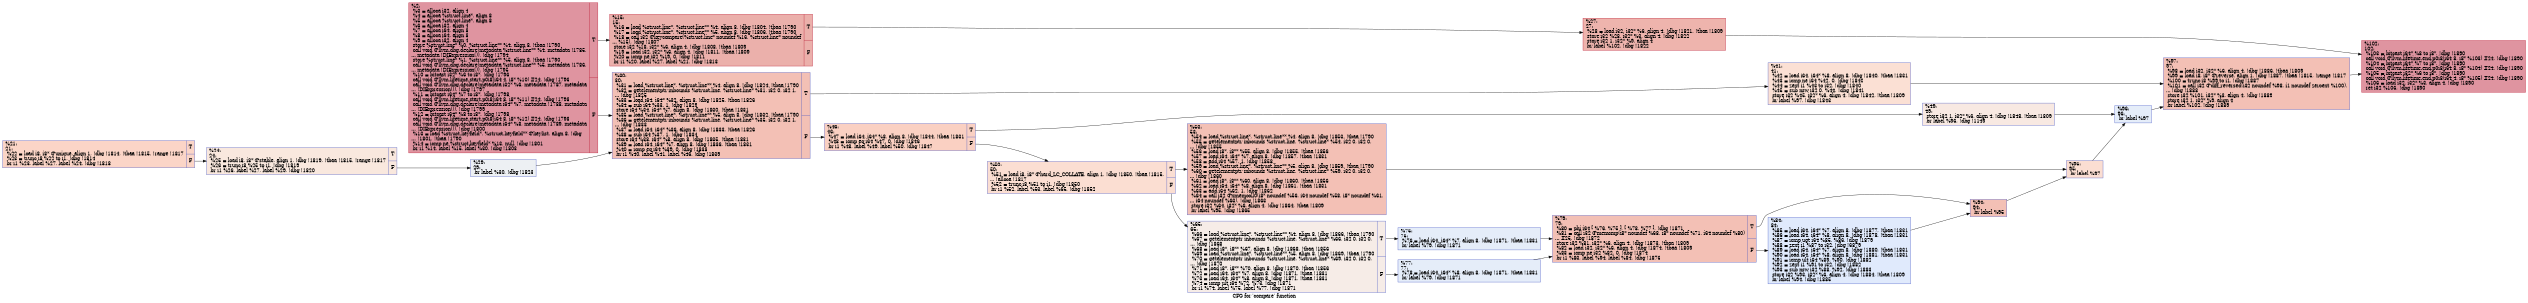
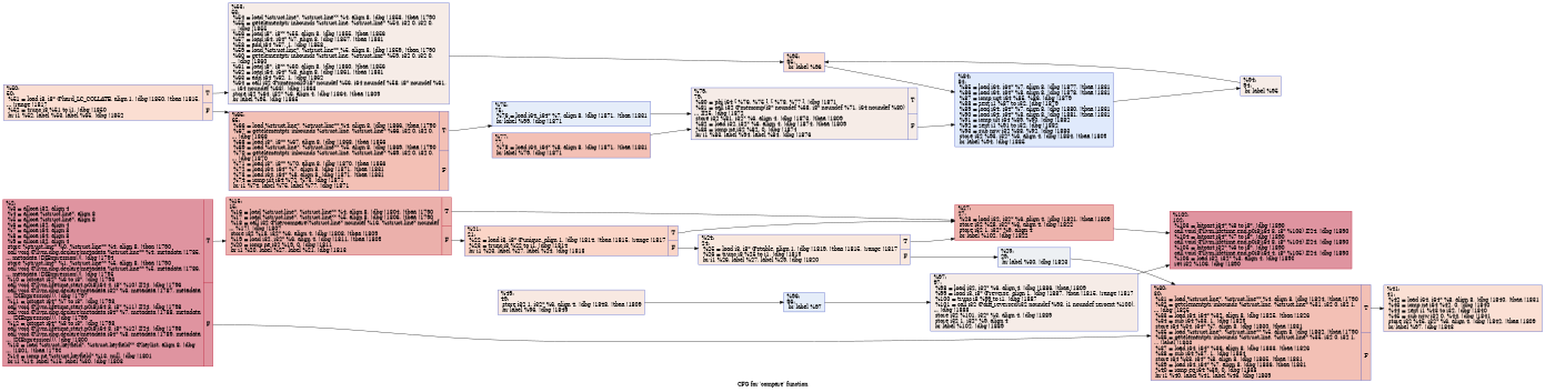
  digraph {
    label="CFG for 'compare' function"
    rankdir=LR
    node [color="#3d50c3ff" fillcolor="#ead5c970" shape=record style=filled]
    n1 [color="#b70d28ff" fillcolor="#b70d2870" label="{%2:\l  %3 = alloca i32, align 4\l  %4 = alloca %struct.line*, align 8\l  %5 = alloca %struct.line*, align 8\l  %6 = alloca i32, align 4\l  %7 = alloca i64, align 8\l  %8 = alloca i64, align 8\l  %9 = alloca i32, align 4\l  store %struct.line* %0, %struct.line** %4, align 8, !tbaa !1790\l  call void @llvm.dbg.declare(metadata %struct.line** %4, metadata !1785,\l... metadata !DIExpression()), !dbg !1794\l  store %struct.line* %1, %struct.line** %5, align 8, !tbaa !1790\l  call void @llvm.dbg.declare(metadata %struct.line** %5, metadata !1786,\l... metadata !DIExpression()), !dbg !1795\l  %10 = bitcast i32* %6 to i8*, !dbg !1796\l  call void @llvm.lifetime.start.p0i8(i64 4, i8* %10) #24, !dbg !1796\l  call void @llvm.dbg.declare(metadata i32* %6, metadata !1787, metadata\l... !DIExpression()), !dbg !1797\l  %11 = bitcast i64* %7 to i8*, !dbg !1798\l  call void @llvm.lifetime.start.p0i8(i64 8, i8* %11) #24, !dbg !1798\l  call void @llvm.dbg.declare(metadata i64* %7, metadata !1788, metadata\l... !DIExpression()), !dbg !1799\l  %12 = bitcast i64* %8 to i8*, !dbg !1798\l  call void @llvm.lifetime.start.p0i8(i64 8, i8* %12) #24, !dbg !1798\l  call void @llvm.dbg.declare(metadata i64* %8, metadata !1789, metadata\l... !DIExpression()), !dbg !1800\l  %13 = load %struct.keyfield*, %struct.keyfield** @keylist, align 8, !dbg\l... !1801, !tbaa !1790\l  %14 = icmp ne %struct.keyfield* %13, null, !dbg !1801\l  br i1 %14, label %15, label %30, !dbg !1803\l|{<s0>T|<s1>F}}"]
-   n2 [color="#b70d28ff" fillcolor="#d24b4070" label="{%15:\l15:                                               \l  %16 = load %struct.line*, %struct.line** %4, align 8, !dbg !1804, !tbaa !1790\l  %17 = load %struct.line*, %struct.line** %5, align 8, !dbg !1806, !tbaa !1790\l  %18 = call i32 @keycompare(%struct.line* noundef %16, %struct.line* noundef\l... %15), !dbg !1807\l  store i32 %18, i32* %6, align 4, !dbg !1808, !tbaa !1809\l  %19 = load i32, i32* %6, align 4, !dbg !1811, !tbaa !1809\l  %20 = icmp ne i32 %19, 0, !dbg !1811\l  br i1 %20, label %27, label %21, !dbg !1813\l|{<s0>T|<s1>F}}"]
-   n3 [fillcolor="#e5705870" label="{%30:\l30:                                               \l  %31 = load %struct.line*, %struct.line** %4, align 8, !dbg !1824, !tbaa !1790\l  %32 = getelementptr inbounds %struct.line, %struct.line* %31, i32 0, i32 1,\l... !dbg !1825\l  %33 = load i64, i64* %32, align 8, !dbg !1825, !tbaa !1826\l  %34 = sub i64 %33, 1, !dbg !1829\l  store i64 %34, i64* %7, align 8, !dbg !1830, !tbaa !1831\l  %35 = load %struct.line*, %struct.line** %5, align 8, !dbg !1832, !tbaa !1790\l  %36 = getelementptr inbounds %struct.line, %struct.line* %35, i32 0, i32 1,\l... !dbg !1833\l  %37 = load i64, i64* %36, align 8, !dbg !1833, !tbaa !1826\l  %38 = sub i64 %37, 1, !dbg !1834\l  store i64 %38, i64* %8, align 8, !dbg !1835, !tbaa !1831\l  %39 = load i64, i64* %7, align 8, !dbg !1836, !tbaa !1831\l  %40 = icmp eq i64 %39, 0, !dbg !1838\l  br i1 %40, label %41, label %46, !dbg !1839\l|{<s0>T|<s1>F}}"]
+   n2 [color="#b70d28ff" fillcolor="#d24b4070" label="{%15:\l15:                                               \l  %16 = load %struct.line*, %struct.line** %4, align 8, !dbg !1804, !tbaa !1790\l  %17 = load %struct.line*, %struct.line** %5, align 8, !dbg !1806, !tbaa !1790\l  %18 = call i32 @keycompare(%struct.line* noundef %16, %struct.line* noundef\l... %17), !dbg !1807\l  store i32 %18, i32* %6, align 4, !dbg !1808, !tbaa !1809\l  %19 = load i32, i32* %6, align 4, !dbg !1811, !tbaa !1809\l  %20 = icmp ne i32 %19, 0, !dbg !1811\l  br i1 %20, label %27, label %21, !dbg !1813\l|{<s0>T|<s1>F}}"]
+   n3 [fillcolor="#e5705870" label="{%30:\l30:                                               \l  %31 = load %struct.line*, %struct.line** %4, align 8, !dbg !1824, !tbaa !1790\l  %32 = getelementptr inbounds %struct.line, %struct.line* %31, i32 0, i32 1,\l... !dbg !1825\l  %33 = load i64, i64* %32, align 8, !dbg !1825, !tbaa !1826\l  %34 = sub i64 %33, 1, !dbg !1829\l  store i64 %34, i64* %7, align 8, !dbg !1830, !tbaa !1831\l  %35 = load %struct.line*, %struct.line** %5, align 8, !dbg !1832, !tbaa !1790\l  %36 = getelementptr inbounds %struct.line, %struct.line* %35, i32 0, i32 1,\l... !label !1833\l  %37 = load i64, i64* %36, align 8, !dbg !1833, !tbaa !1826\l  %38 = sub i64 %37, 1, !dbg !1834\l  store i64 %38, i64* %8, align 8, !dbg !1835, !tbaa !1831\l  %39 = load i64, i64* %7, align 8, !dbg !1836, !tbaa !1831\l  %40 = icmp eq i64 %39, 0, !dbg !1838\l  br i1 %40, label %41, label %46, !dbg !1839\l|{<s0>T|<s1>F}}"]
    n4 [color="#b70d28ff" fillcolor="#d8564670" label="{%27:\l27:                                               \l  %28 = load i32, i32* %6, align 4, !dbg !1821, !tbaa !1809\l  store i32 %28, i32* %3, align 4, !dbg !1822\l  store i32 1, i32* %9, align 4\l  br label %102, !dbg !1822\l}"]
    n5 [fillcolor="#f5a08170" label="{%21:\l21:                                               \l  %22 = load i8, i8* @unique, align 1, !dbg !1814, !tbaa !1815, !range !1817\l  %23 = trunc i8 %22 to i1, !dbg !1814\l  br i1 %23, label %27, label %24, !dbg !1818\l|{<s0>T|<s1>F}}"]
    n6 [fillcolor="#f7b99e70" label="{%41:\l41:                                               \l  %42 = load i64, i64* %8, align 8, !dbg !1840, !tbaa !1831\l  %43 = icmp ne i64 %42, 0, !dbg !1840\l  %44 = zext i1 %43 to i32, !dbg !1840\l  %45 = sub nsw i32 0, %44, !dbg !1841\l  store i32 %45, i32* %6, align 4, !dbg !1842, !tbaa !1809\l  br label %97, !dbg !1843\l}"]
-   n7 [fillcolor="#f3947570" label="{%46:\l46:                                               \l  %47 = load i64, i64* %8, align 8, !dbg !1844, !tbaa !1831\l  %48 = icmp eq i64 %47, 0, !dbg !1846\l  br i1 %48, label %49, label %50, !dbg !1847\l|{<s0>T|<s1>F}}"]
    n8 [color="#b70d28ff" fillcolor="#b70d2870" label="{%102:\l102:                                              \l  %103 = bitcast i64* %8 to i8*, !dbg !1890\l  call void @llvm.lifetime.end.p0i8(i64 8, i8* %103) #24, !dbg !1890\l  %104 = bitcast i64* %7 to i8*, !dbg !1890\l  call void @llvm.lifetime.end.p0i8(i64 8, i8* %104) #24, !dbg !1890\l  %105 = bitcast i32* %6 to i8*, !dbg !1890\l  call void @llvm.lifetime.end.p0i8(i64 4, i8* %105) #24, !dbg !1890\l  %106 = load i32, i32* %3, align 4, !dbg !1890\l  ret i32 %106, !dbg !1890\l}"]
    n9 [fillcolor="#f2cab570" label="{%24:\l24:                                               \l  %25 = load i8, i8* @stable, align 1, !dbg !1819, !tbaa !1815, !range !1817\l  %26 = trunc i8 %25 to i1, !dbg !1819\l  br i1 %26, label %27, label %29, !dbg !1820\l|{<s0>T|<s1>F}}"]
-   n10 [fillcolor="#e5705870" label="{%97:\l97:                                               \l  %98 = load i32, i32* %6, align 4, !dbg !1886, !tbaa !1809\l  %99 = load i8, i8* @reverse, align 1, !dbg !1887, !tbaa !1815, !range !1817\l  %100 = trunc i8 %99 to i1, !dbg !1887\l  %101 = call i32 @diff_reversed(i32 noundef %98, i1 noundef zeroext %100),\l... !dbg !1888\l  store i32 %101, i32* %3, align 4, !dbg !1889\l  store i32 1, i32* %9, align 4\l  br label %102, !dbg !1889\l}"]
-   n11 [fillcolor="#efcebd70" label="{%49:\l49:                                               \l  store i32 1, i32* %6, align 4, !dbg !1848, !tbaa !1809\l  br label %96, !dbg !1149\l}"]
-   n12 [fillcolor="#f7b59970" label="{%50:\l50:                                               \l  %51 = load i8, i8* @hard_LC_COLLATE, align 1, !dbg !1850, !tbaa !1815,\l... !alloca !1817\l  %52 = trunc i8 %51 to i1, !dbg !1850\l  br i1 %52, label %53, label %65, !dbg !1852\l|{<s0>T|<s1>F}}"]
+   n10 [label="{%97:\l97:                                               \l  %98 = load i32, i32* %6, align 4, !dbg !1886, !tbaa !1809\l  %99 = load i8, i8* @reverse, align 1, !dbg !1887, !tbaa !1815, !range !1817\l  %100 = trunc i8 %99 to i1, !dbg !1887\l  %101 = call i32 @diff_reversed(i32 noundef %98, i1 noundef zeroext %100),\l... !dbg !1888\l  store i32 %101, i32* %3, align 4, !dbg !1889\l  store i32 1, i32* %9, align 4\l  br label %102, !dbg !1889\l}"]
+   n11 [fillcolor="#efcebd70" label="{%49:\l49:                                               \l  store i32 1, i32* %6, align 4, !dbg !1848, !tbaa !1809\l  br label %96, !dbg !1849\l}"]
+   n12 [fillcolor="#f7b59970" label="{%50:\l50:                                               \l  %51 = load i8, i8* @hard_LC_COLLATE, align 1, !dbg !1850, !tbaa !1815,\l... !range !1817\l  %52 = trunc i8 %51 to i1, !dbg !1850\l  br i1 %52, label %53, label %65, !dbg !1852\l|{<s0>T|<s1>F}}"]
    n13 [fillcolor="#d6dce470" label="{%29:\l29:                                               \l  br label %30, !dbg !1823\l}"]
    n14 [fillcolor="#c5d6f270" label="{%96:\l96:                                               \l  br label %97\l}"]
-   n15 [fillcolor="#e5705870" label="{%53:\l53:                                               \l  %54 = load %struct.line*, %struct.line** %4, align 8, !dbg !1853, !tbaa !1790\l  %55 = getelementptr inbounds %struct.line, %struct.line* %54, i32 0, i32 0,\l... !dbg !1855\l  %56 = load i8*, i8** %55, align 8, !dbg !1855, !tbaa !1856\l  %57 = load i64, i64* %7, align 8, !dbg !1857, !tbaa !1831\l  %58 = add i64 %57, 1, !dbg !1858\l  %59 = load %struct.line*, %struct.line** %5, align 8, !dbg !1859, !tbaa !1790\l  %60 = getelementptr inbounds %struct.line, %struct.line* %59, i32 0, i32 0,\l... !dbg !1860\l  %61 = load i8*, i8** %60, align 8, !dbg !1860, !tbaa !1856\l  %62 = load i64, i64* %8, align 8, !dbg !1861, !tbaa !1831\l  %63 = add i64 %62, 1, !dbg !1862\l  %64 = call i32 @xmemcoll0(i8* noundef %56, i64 noundef %58, i8* noundef %61,\l... i64 noundef %63), !dbg !1863\l  store i32 %64, i32* %6, align 4, !dbg !1864, !tbaa !1809\l  br label %95, !dbg !1865\l}"]
-   n16 [label="{%65:\l65:                                               \l  %66 = load %struct.line*, %struct.line** %4, align 8, !dbg !1866, !tbaa !1790\l  %67 = getelementptr inbounds %struct.line, %struct.line* %66, i32 0, i32 0,\l... !dbg !1868\l  %68 = load i8*, i8** %67, align 8, !dbg !1868, !tbaa !1856\l  %69 = load %struct.line*, %struct.line** %5, align 8, !dbg !1869, !tbaa !1790\l  %70 = getelementptr inbounds %struct.line, %struct.line* %69, i32 0, i32 0,\l... !dbg !1870\l  %71 = load i8*, i8** %70, align 8, !dbg !1870, !tbaa !1856\l  %72 = load i64, i64* %7, align 8, !dbg !1871, !tbaa !1831\l  %73 = load i64, i64* %8, align 8, !dbg !1871, !tbaa !1831\l  %74 = icmp ult i64 %72, %73, !dbg !1871\l  br i1 %74, label %75, label %77, !dbg !1871\l|{<s0>T|<s1>F}}"]
-   n17 [fillcolor="#f7b59970" label="{%95:\l95:                                               \l  br label %97\l}"]
-   n18 [fillcolor="#c5d6f270" label="{%75:\l75:                                               \l  %76 = load i64, i64* %7, align 8, !dbg !1871, !tbaa !1831\l  br label %79, !dbg !1871\l}"]
-   n19 [fillcolor="#c5d6f270" label="{%77:\l77:                                               \l  %78 = load i64, i64* %8, align 8, !dbg !1871, !tbaa !1831\l  br label %79, !dbg !1871\l}"]
-   n20 [fillcolor="#e5705870" label="{%79:\l79:                                               \l  %80 = phi i64 [ %76, %75 ], [ %78, %77 ], !dbg !1871\l  %81 = call i32 @memcmp(i8* noundef %68, i8* noundef %71, i64 noundef %80)\l... #25, !dbg !1872\l  store i32 %81, i32* %6, align 4, !dbg !1873, !tbaa !1809\l  %82 = load i32, i32* %6, align 4, !dbg !1874, !tbaa !1809\l  %83 = icmp ne i32 %82, 0, !dbg !1874\l  br i1 %83, label %94, label %84, !dbg !1876\l|{<s0>T|<s1>F}}"]
-   n21 [fillcolor="#e5705870" label="{%94:\l94:                                               \l  br label %95\l}"]
-   n22 [fillcolor="#b9d0f970" label="{%84:\l84:                                               \l  %85 = load i64, i64* %7, align 8, !dbg !1877, !tbaa !1831\l  %86 = load i64, i64* %8, align 8, !dbg !1878, !tbaa !1831\l  %87 = icmp ugt i64 %85, %86, !dbg !1879\l  %88 = zext i1 %87 to i32, !dbg !6879\l  %89 = load i64, i64* %7, align 8, !dbg !1880, !tbaa !1831\l  %90 = load i64, i64* %8, align 8, !dbg !1881, !tbaa !1831\l  %91 = icmp ult i64 %89, %90, !dbg !1882\l  %92 = zext i1 %91 to i32, !dbg !1882\l  %93 = sub nsw i32 %88, %92, !dbg !1883\l  store i32 %93, i32* %6, align 4, !dbg !1884, !tbaa !1809\l  br label %94, !dbg !1885\l}"]
+   n15 [label="{%53:\l53:                                               \l  %54 = load %struct.line*, %struct.line** %4, align 8, !dbg !1853, !tbaa !1790\l  %55 = getelementptr inbounds %struct.line, %struct.line* %54, i32 0, i32 0,\l... !dbg !1855\l  %56 = load i8*, i8** %55, align 8, !dbg !1855, !tbaa !1856\l  %57 = load i64, i64* %7, align 8, !dbg !1857, !tbaa !1831\l  %58 = add i64 %57, 1, !dbg !1858\l  %59 = load %struct.line*, %struct.line** %5, align 8, !dbg !1859, !tbaa !1790\l  %60 = getelementptr inbounds %struct.line, %struct.line* %59, i32 0, i32 0,\l... !dbg !1860\l  %61 = load i8*, i8** %60, align 8, !dbg !1860, !tbaa !1856\l  %62 = load i64, i64* %8, align 8, !dbg !1861, !tbaa !1831\l  %63 = add i64 %62, 1, !dbg !1862\l  %64 = call i32 @xmemcoll0(i8* noundef %56, i64 noundef %58, i8* noundef %61,\l... i64 noundef %63), !dbg !1863\l  store i32 %64, i32* %6, align 4, !dbg !1864, !tbaa !1809\l  br label %95, !dbg !1865\l}"]
+   n16 [fillcolor="#e5705870" label="{%65:\l65:                                               \l  %66 = load %struct.line*, %struct.line** %4, align 8, !dbg !1866, !tbaa !1790\l  %67 = getelementptr inbounds %struct.line, %struct.line* %66, i32 0, i32 0,\l... !dbg !1868\l  %68 = load i8*, i8** %67, align 8, !dbg !1868, !tbaa !1856\l  %69 = load %struct.line*, %struct.line** %5, align 8, !dbg !1869, !tbaa !1790\l  %70 = getelementptr inbounds %struct.line, %struct.line* %69, i32 0, i32 0,\l... !dbg !1870\l  %71 = load i8*, i8** %70, align 8, !dbg !1870, !tbaa !1856\l  %72 = load i64, i64* %7, align 8, !dbg !1871, !tbaa !1831\l  %73 = load i64, i64* %8, align 8, !dbg !1871, !tbaa !1831\l  %74 = icmp ult i64 %72, %73, !dbg !1871\l  br i1 %74, label %75, label %77, !dbg !1871\l|{<s0>T|<s1>F}}"]
+   n17 [fillcolor="#f7b59970" label="{%95:\l95:                                               \l  br label %96\l}"]
+   n18 [fillcolor="#c5d6f270" label="{%75:\l75:                                               \l  %76 = load i64, i64* %7, align 8, !dbg !1871, !tbaa !1831\l  br label %99, !dbg !1871\l}"]
+   n19 [fillcolor="#e5705870" label="{%77:\l77:                                               \l  %78 = load i64, i64* %8, align 8, !dbg !1871, !tbaa !1831\l  br label %79, !dbg !1871\l}"]
+   n20 [label="{%79:\l79:                                               \l  %80 = phi i64 [ %76, %75 ], [ %78, %77 ], !dbg !1871\l  %81 = call i32 @memcmp(i8* noundef %68, i8* noundef %71, i64 noundef %80)\l... #25, !dbg !1872\l  store i32 %81, i32* %6, align 4, !dbg !1873, !tbaa !1809\l  %82 = load i32, i32* %6, align 4, !dbg !1874, !tbaa !1809\l  %83 = icmp ne i32 %82, 0, !dbg !1874\l  br i1 %83, label %94, label %84, !dbg !1876\l|{<s0>T|<s1>F}}"]
+   n21 [label="{%94:\l94:                                               \l  br label %95\l}"]
+   n22 [fillcolor="#b9d0f970" label="{%84:\l84:                                               \l  %85 = load i64, i64* %7, align 8, !dbg !1877, !tbaa !1831\l  %86 = load i64, i64* %8, align 8, !dbg !1878, !tbaa !1831\l  %87 = icmp ugt i64 %85, %86, !dbg !1879\l  %88 = zext i1 %87 to i32, !dbg !1879\l  %89 = load i64, i64* %7, align 8, !dbg !1880, !tbaa !1831\l  %90 = load i64, i64* %8, align 8, !dbg !1881, !tbaa !1831\l  %91 = icmp ult i64 %89, %90, !dbg !1882\l  %92 = zext i1 %91 to i32, !dbg !1882\l  %93 = sub nsw i32 %88, %92, !dbg !1883\l  store i32 %93, i32* %6, align 4, !dbg !1884, !tbaa !1809\l  br label %94, !dbg !1885\l}"]
    n1 -> n2 [tailport=s0]
    n1 -> n3 [tailport=s1]
    n2 -> n4 [tailport=s0]
+   n2 -> n5 [tailport=s1]
    n3 -> n6 [tailport=s0]
-   n3 -> n7 [tailport=s1]
    n4 -> n8
+   n5 -> n4 [tailport=s0]
    n5 -> n9 [tailport=s1]
-   n6 -> n10
-   n7 -> n11 [tailport=s0]
-   n7 -> n12 [tailport=s1]
+   n9 -> n4 [tailport=s0]
    n9 -> n13 [tailport=s1]
    n10 -> n8
    n11 -> n14
    n12 -> n15 [tailport=s0]
    n12 -> n16 [tailport=s1]
    n13 -> n3
    n14 -> n10
    n15 -> n17
    n16 -> n18 [tailport=s0]
-   n16 -> n19 [tailport=s1]
-   n17 -> n14
+   n17 -> n22
    n18 -> n20
    n19 -> n20
-   n20 -> n21 [tailport=s0]
    n20 -> n22 [tailport=s1]
    n21 -> n17
    n22 -> n21
  }
